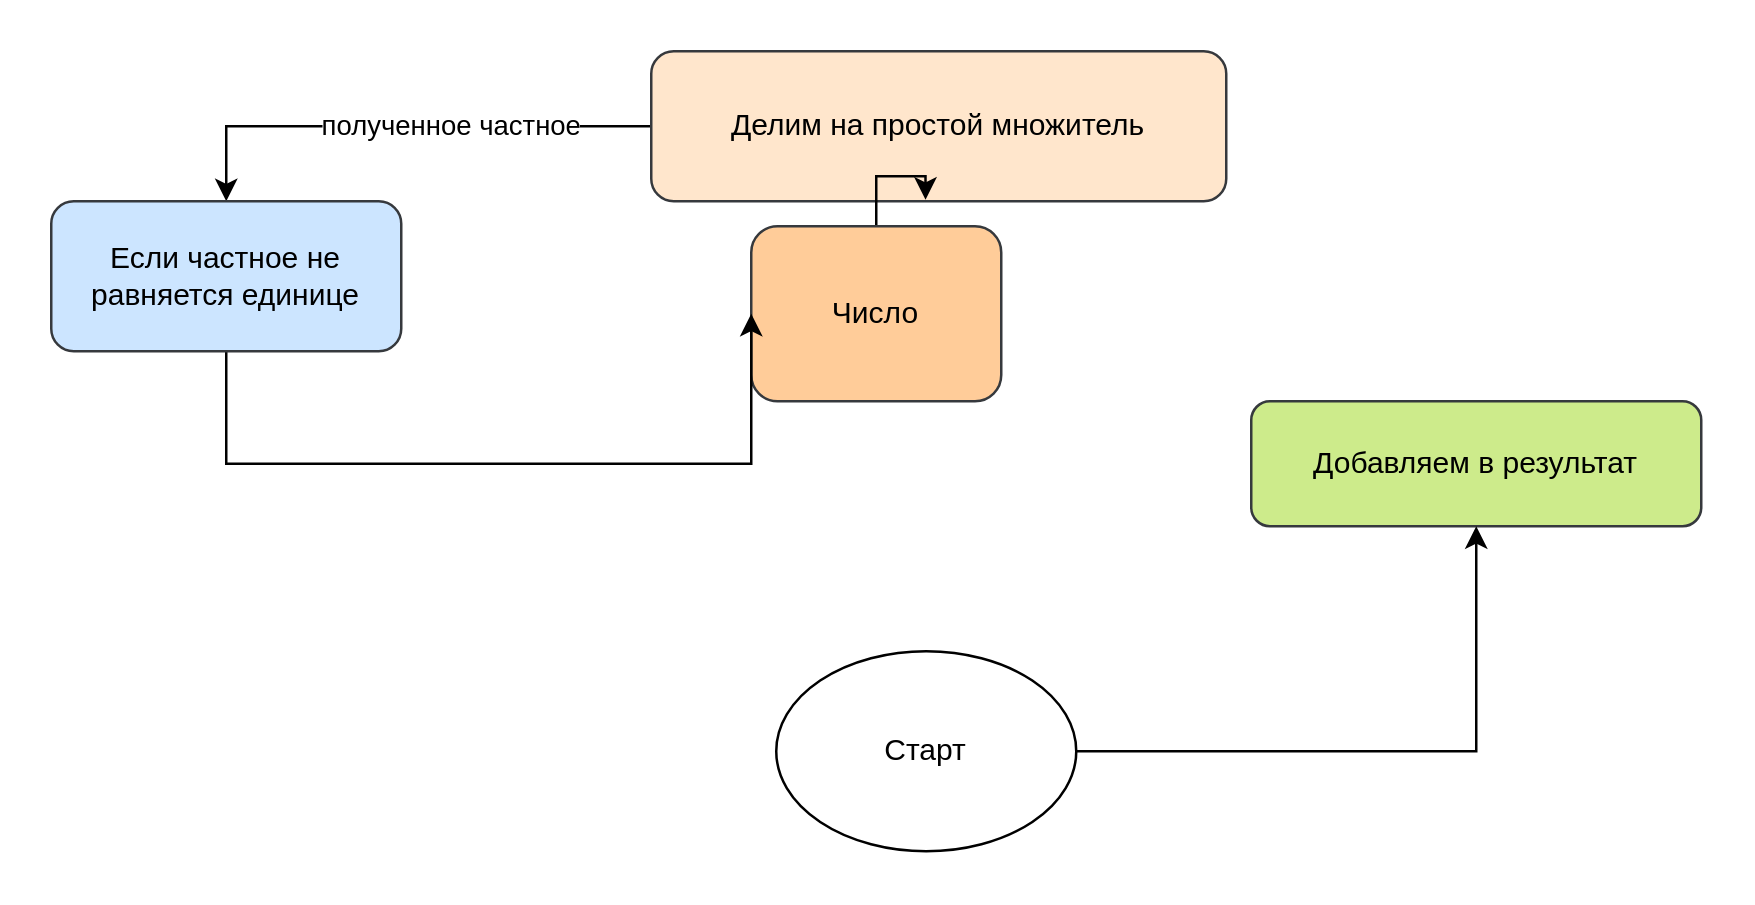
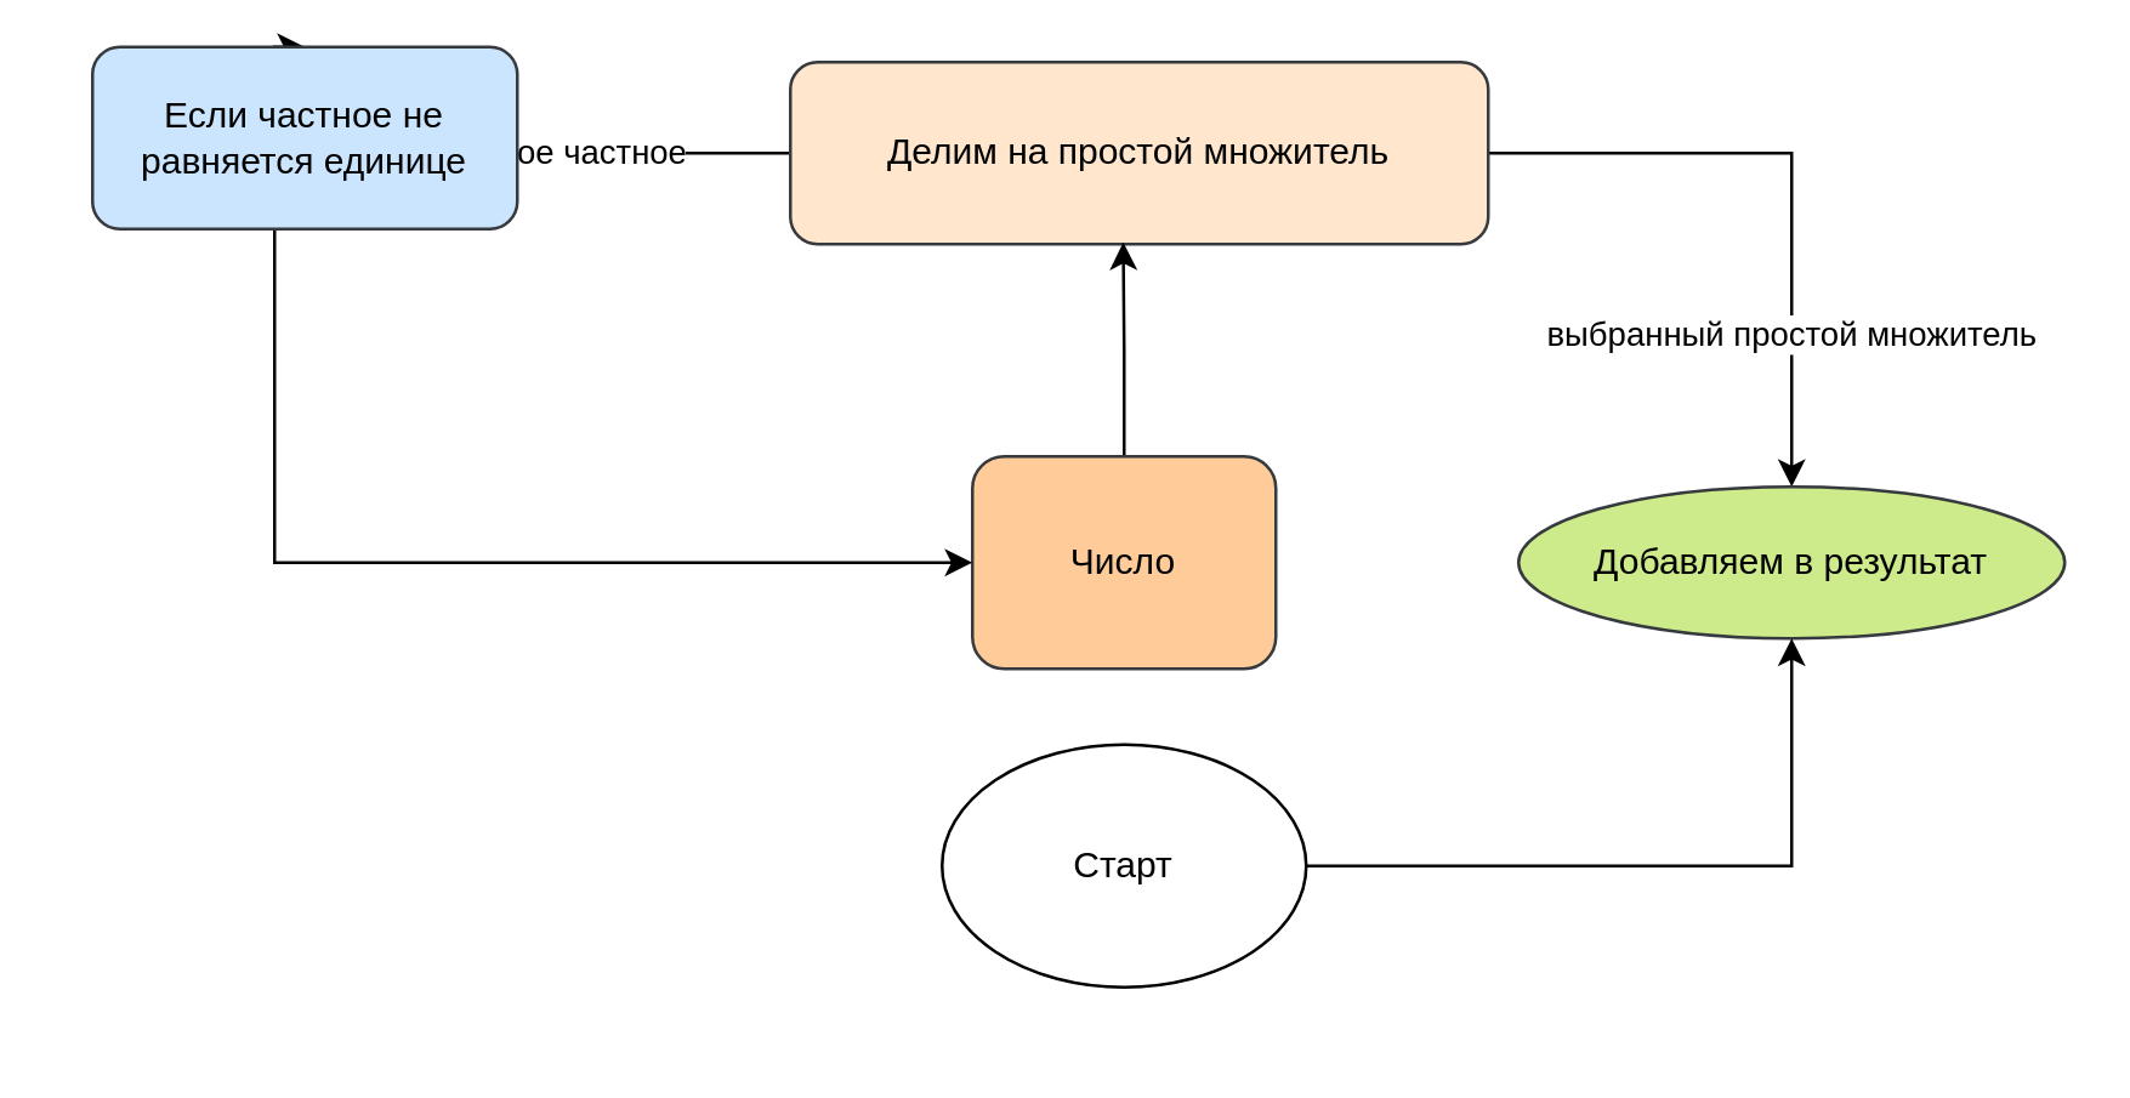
  <mxCell id="0" />
  <mxCell id="1" parent="0" />
+ <mxCell id="2" value="выбранный простой множитель" style="edgeStyle=orthogonalEdgeStyle;rounded=0;orthogonalLoop=1;jettySize=auto;html=1;exitX=1;exitY=0.5;exitDx=0;exitDy=0;entryX=0.5;entryY=0;entryDx=0;entryDy=0;" edge="1" parent="1" source="4" target="7"><mxGeometry x="0.524" relative="1" as="geometry"><mxPoint x="700" y="140" as="targetPoint" /><Array as="points"><mxPoint x="590" y="50" /></Array><mxPoint as="offset" /></mxGeometry></mxCell>
  <mxCell id="3" value="полученное частное" style="edgeStyle=orthogonalEdgeStyle;rounded=0;orthogonalLoop=1;jettySize=auto;html=1;exitX=0;exitY=0.5;exitDx=0;exitDy=0;entryX=0.5;entryY=0;entryDx=0;entryDy=0;" edge="1" parent="1" source="4" target="11"><mxGeometry x="-0.2" relative="1" as="geometry"><mxPoint x="130" y="80" as="targetPoint" /><Array as="points"><mxPoint x="90" y="50" /></Array><mxPoint as="offset" /></mxGeometry></mxCell>
  <mxCell id="4" value="Делим на простой множитель" style="rounded=1;whiteSpace=wrap;html=1;fillColor=#ffe6cc;strokeColor=#36393d;" vertex="1" parent="1"><mxGeometry x="260" y="20" width="230" height="60" as="geometry" /></mxCell>
  <mxCell id="5" style="edgeStyle=orthogonalEdgeStyle;rounded=0;orthogonalLoop=1;jettySize=auto;html=1;entryX=0.477;entryY=0.99;entryDx=0;entryDy=0;entryPerimeter=0;" edge="1" parent="1" source="6" target="4"><mxGeometry relative="1" as="geometry" /></mxCell>
- <mxCell id="6" value="Число" style="rounded=1;whiteSpace=wrap;html=1;fillColor=#ffcc99;strokeColor=#36393d;" vertex="1" parent="1"><mxGeometry x="300" y="90" width="100" height="70" as="geometry" /></mxCell>
- <mxCell id="7" value="Добавляем в результат" style="rounded=1;whiteSpace=wrap;html=1;fillColor=#cdeb8b;strokeColor=#36393d;" vertex="1" parent="1"><mxGeometry x="500" y="160" width="180" height="50" as="geometry" /></mxCell>
+ <mxCell id="6" value="Число" style="rounded=1;whiteSpace=wrap;html=1;fillColor=#ffcc99;strokeColor=#36393d;" vertex="1" parent="1"><mxGeometry x="320" y="150" width="100" height="70" as="geometry" /></mxCell>
+ <mxCell id="7" value="Добавляем в результат" style="ellipse;whiteSpace=wrap;html=1;fillColor=#cdeb8b;strokeColor=#36393d;" vertex="1" parent="1"><mxGeometry x="500" y="160" width="180" height="50" as="geometry" /></mxCell>
  <mxCell id="8" style="edgeStyle=orthogonalEdgeStyle;rounded=0;orthogonalLoop=1;jettySize=auto;html=1;" edge="1" parent="1" source="9" target="7"><mxGeometry relative="1" as="geometry" /></mxCell>
- <mxCell id="9" value="Старт" style="ellipse;whiteSpace=wrap;html=1;" vertex="1" parent="1"><mxGeometry x="310" y="260" width="120" height="80" as="geometry" /></mxCell>
+ <mxCell id="9" value="Старт" style="ellipse;whiteSpace=wrap;html=1;" vertex="1" parent="1"><mxGeometry x="310" y="245" width="120" height="80" as="geometry" /></mxCell>
  <mxCell id="10" style="edgeStyle=orthogonalEdgeStyle;rounded=0;orthogonalLoop=1;jettySize=auto;html=1;entryX=0;entryY=0.5;entryDx=0;entryDy=0;" edge="1" parent="1" source="11" target="6"><mxGeometry relative="1" as="geometry"><Array as="points"><mxPoint x="90" y="185" /></Array></mxGeometry></mxCell>
- <mxCell id="11" value="Если частное не равняется единице" style="rounded=1;whiteSpace=wrap;html=1;fillColor=#cce5ff;strokeColor=#36393d;" vertex="1" parent="1"><mxGeometry x="20" y="80" width="140" height="60" as="geometry" /></mxCell>
+ <mxCell id="11" value="Если частное не равняется единице" style="rounded=1;whiteSpace=wrap;html=1;fillColor=#cce5ff;strokeColor=#36393d;" vertex="1" parent="1"><mxGeometry x="30" y="15" width="140" height="60" as="geometry" /></mxCell>
